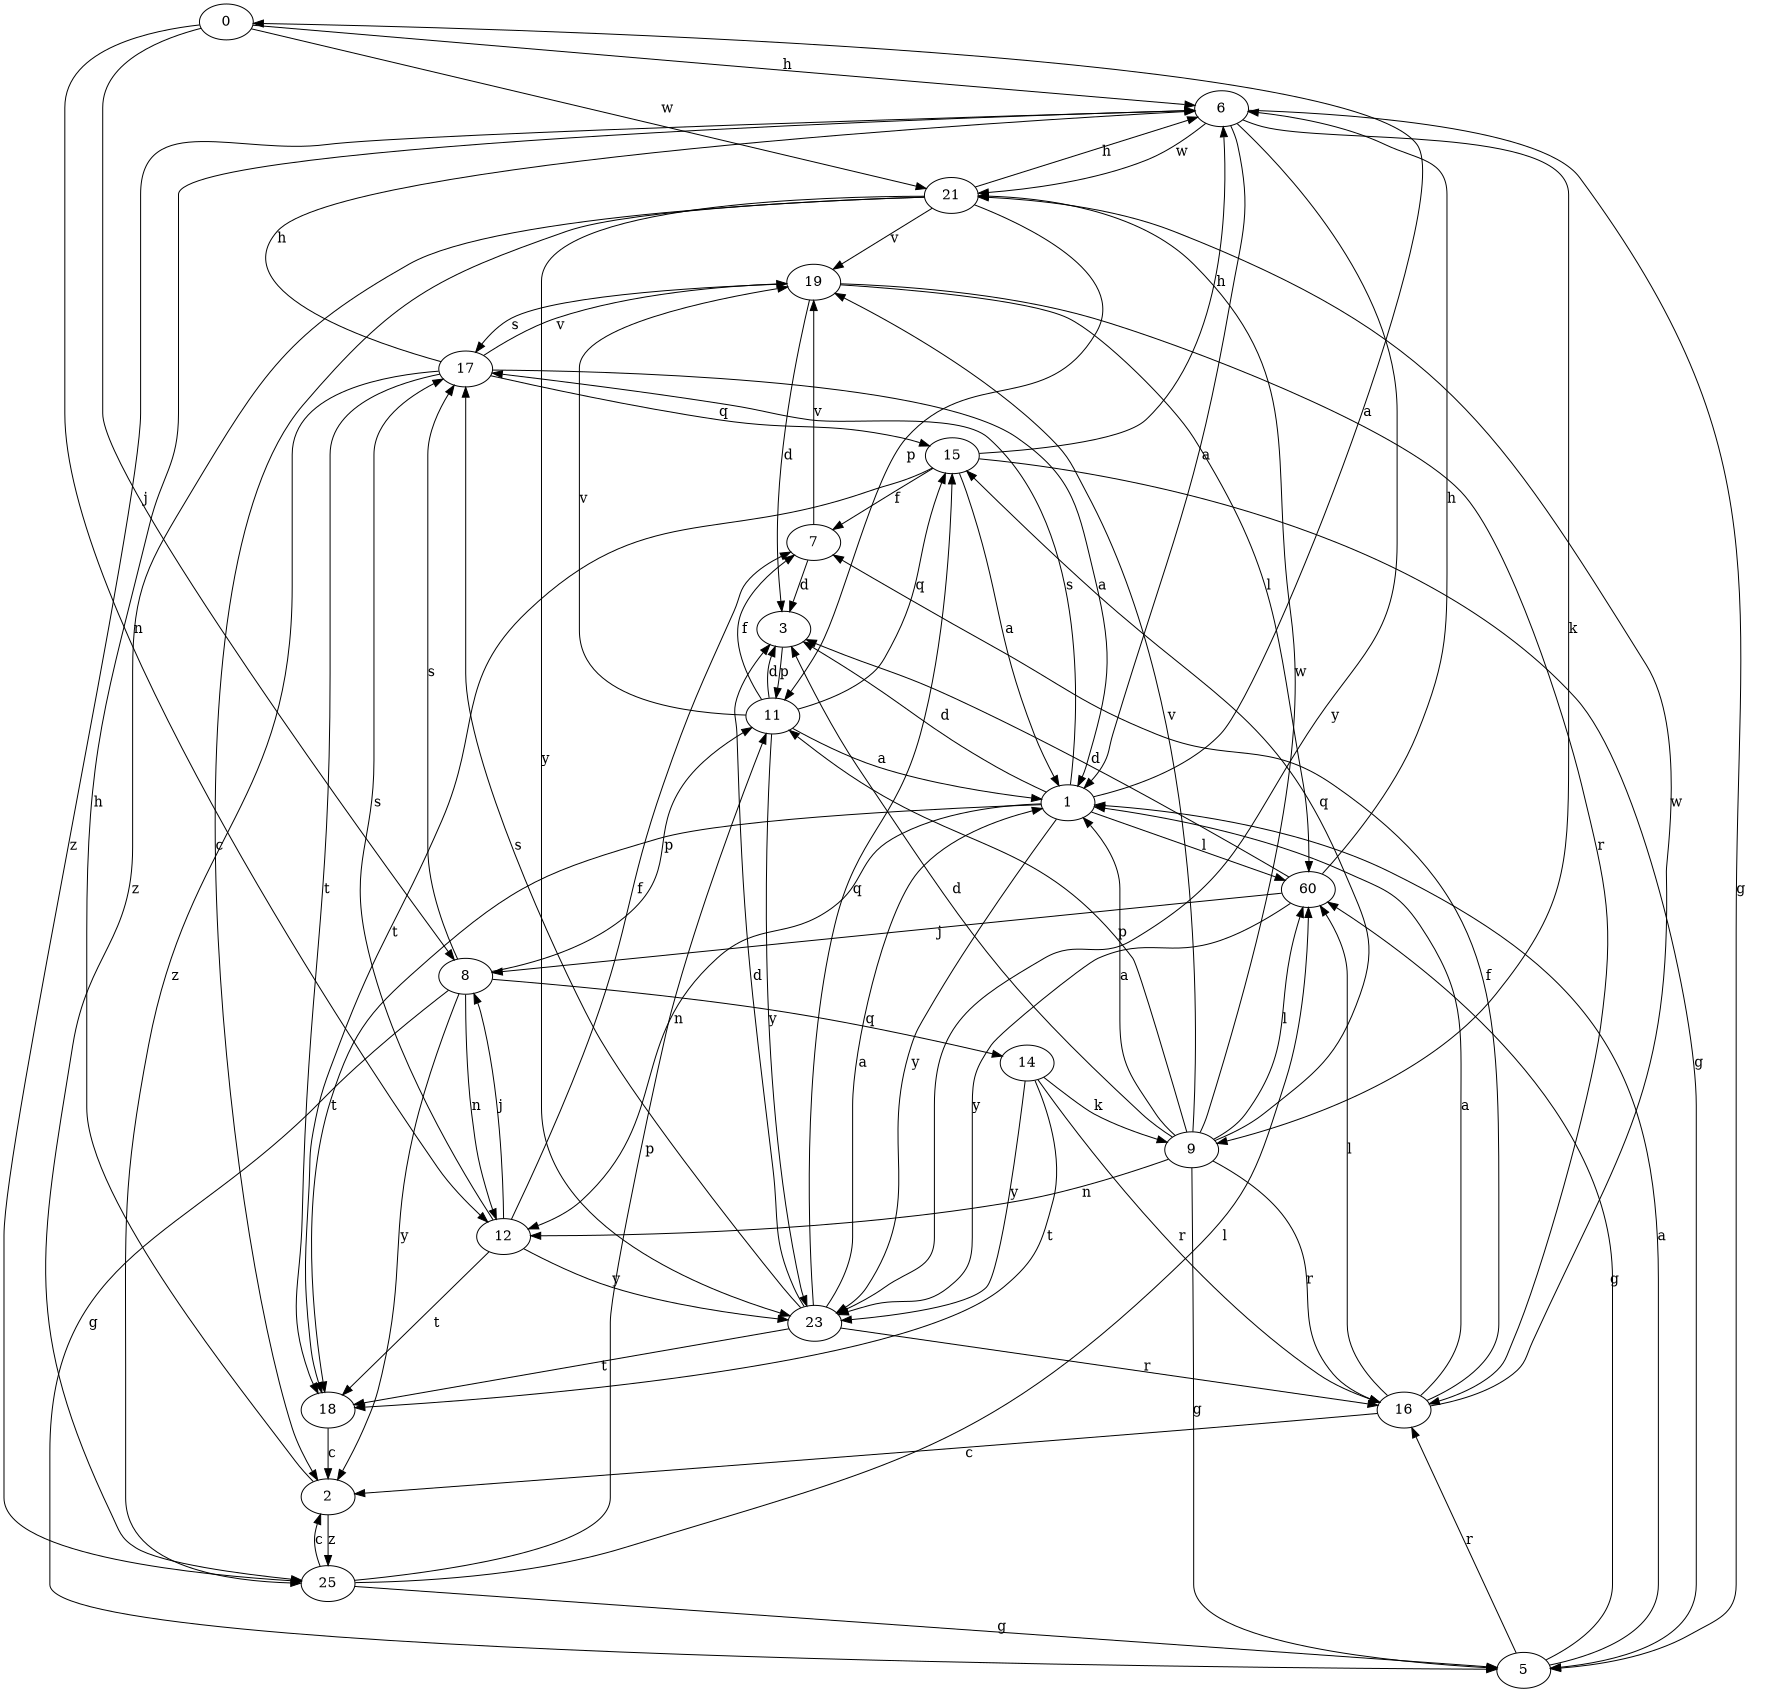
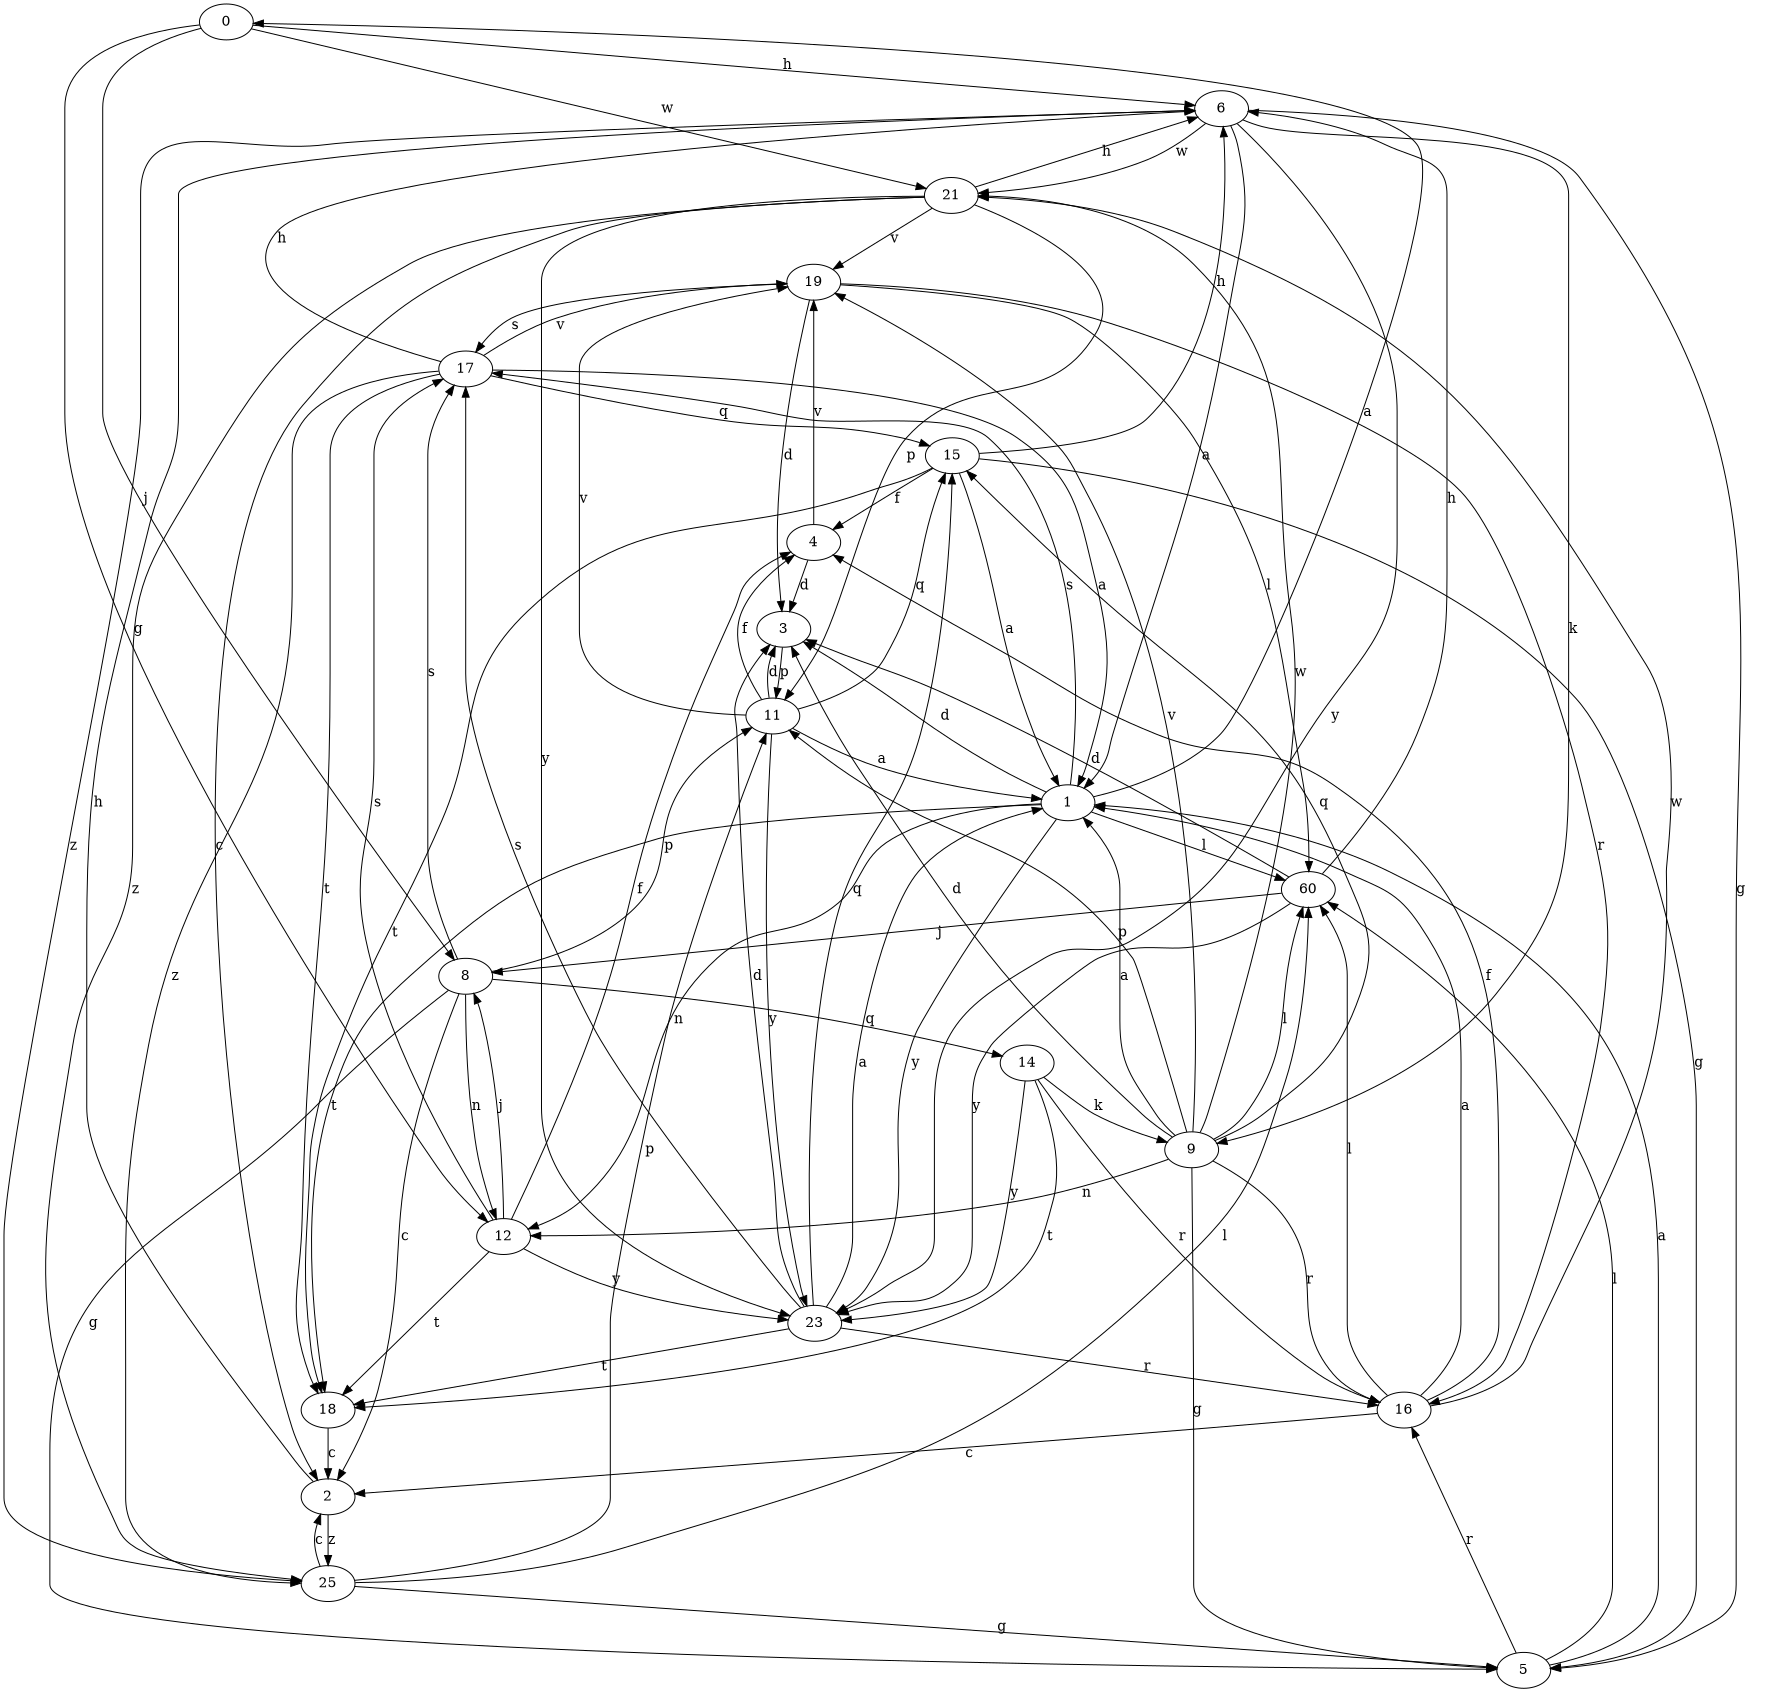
  strict digraph {
    0
    6
    8
    12
    21
    1
    23
    25
    5
    9
    17
    2
    n13 [label=11]
    14
    18
-   4 [label=7]
+   4
    19
    3
    n19 [label=60]
    15
    16
    0 -> 6 [label=h]
    0 -> 8 [label=j]
-   0 -> 12 [label=n]
+   0 -> 12 [label=g]
    0 -> 21 [label=w]
    6 -> 21 [label=w]
    6 -> 1 [label=a]
    6 -> 23 [label=y]
    6 -> 25 [label=z]
    6 -> 5 [label=g]
    6 -> 9 [label=k]
    8 -> 12 [label=n]
    8 -> 5 [label=g]
    8 -> 17 [label=s]
-   8 -> 2 [label=y]
+   8 -> 2 [label=c]
    8 -> n13 [label=p]
    8 -> 14 [label=q]
    12 -> 8 [label=j]
    12 -> 23 [label=y]
    12 -> 17 [label=s]
    12 -> 18 [label=t]
    12 -> 4 [label=f]
    21 -> 6 [label=h]
    21 -> 23 [label=y]
    21 -> 25 [label=z]
    21 -> 2 [label=c]
    21 -> n13 [label=p]
    21 -> 19 [label=v]
    1 -> 0 [label=a]
    1 -> 12 [label=n]
    1 -> 23 [label=y]
    1 -> 17 [label=s]
    1 -> 18 [label=t]
    1 -> 3 [label=d]
    1 -> n19 [label=l]
    23 -> 1 [label=a]
    23 -> 17 [label=s]
    23 -> 18 [label=t]
    23 -> 3 [label=d]
    23 -> 15 [label=q]
    23 -> 16 [label=r]
    25 -> 5 [label=g]
    25 -> 2 [label=c]
    25 -> n13 [label=p]
    25 -> n19 [label=l]
    5 -> 1 [label=a]
-   5 -> n19 [label=g]
+   5 -> n19 [label=l]
    5 -> 16 [label=r]
    9 -> 12 [label=n]
    9 -> 21 [label=w]
    9 -> 1 [label=a]
    9 -> 5 [label=g]
    9 -> n13 [label=p]
    9 -> 19 [label=v]
    9 -> 3 [label=d]
    9 -> n19 [label=l]
    9 -> 15 [label=q]
    9 -> 16 [label=r]
    17 -> 6 [label=h]
    17 -> 1 [label=a]
    17 -> 25 [label=z]
    17 -> 18 [label=t]
    17 -> 19 [label=v]
    17 -> 15 [label=q]
    2 -> 6 [label=h]
    2 -> 25 [label=z]
    n13 -> 1 [label=a]
    n13 -> 23 [label=y]
    n13 -> 4 [label=f]
    n13 -> 19 [label=v]
    n13 -> 3 [label=d]
    n13 -> 15 [label=q]
    14 -> 23 [label=y]
    14 -> 9 [label=k]
    14 -> 18 [label=t]
    14 -> 16 [label=r]
    18 -> 2 [label=c]
    4 -> 19 [label=v]
    4 -> 3 [label=d]
    19 -> 17 [label=s]
    19 -> 3 [label=d]
    19 -> n19 [label=l]
    19 -> 16 [label=r]
    3 -> n13 [label=p]
    n19 -> 6 [label=h]
    n19 -> 8 [label=j]
    n19 -> 23 [label=y]
    n19 -> 3 [label=d]
    15 -> 6 [label=h]
    15 -> 1 [label=a]
    15 -> 5 [label=g]
    15 -> 18 [label=t]
    15 -> 4 [label=f]
    16 -> 21 [label=w]
    16 -> 1 [label=a]
    16 -> 2 [label=c]
    16 -> 4 [label=f]
    16 -> n19 [label=l]
  }
